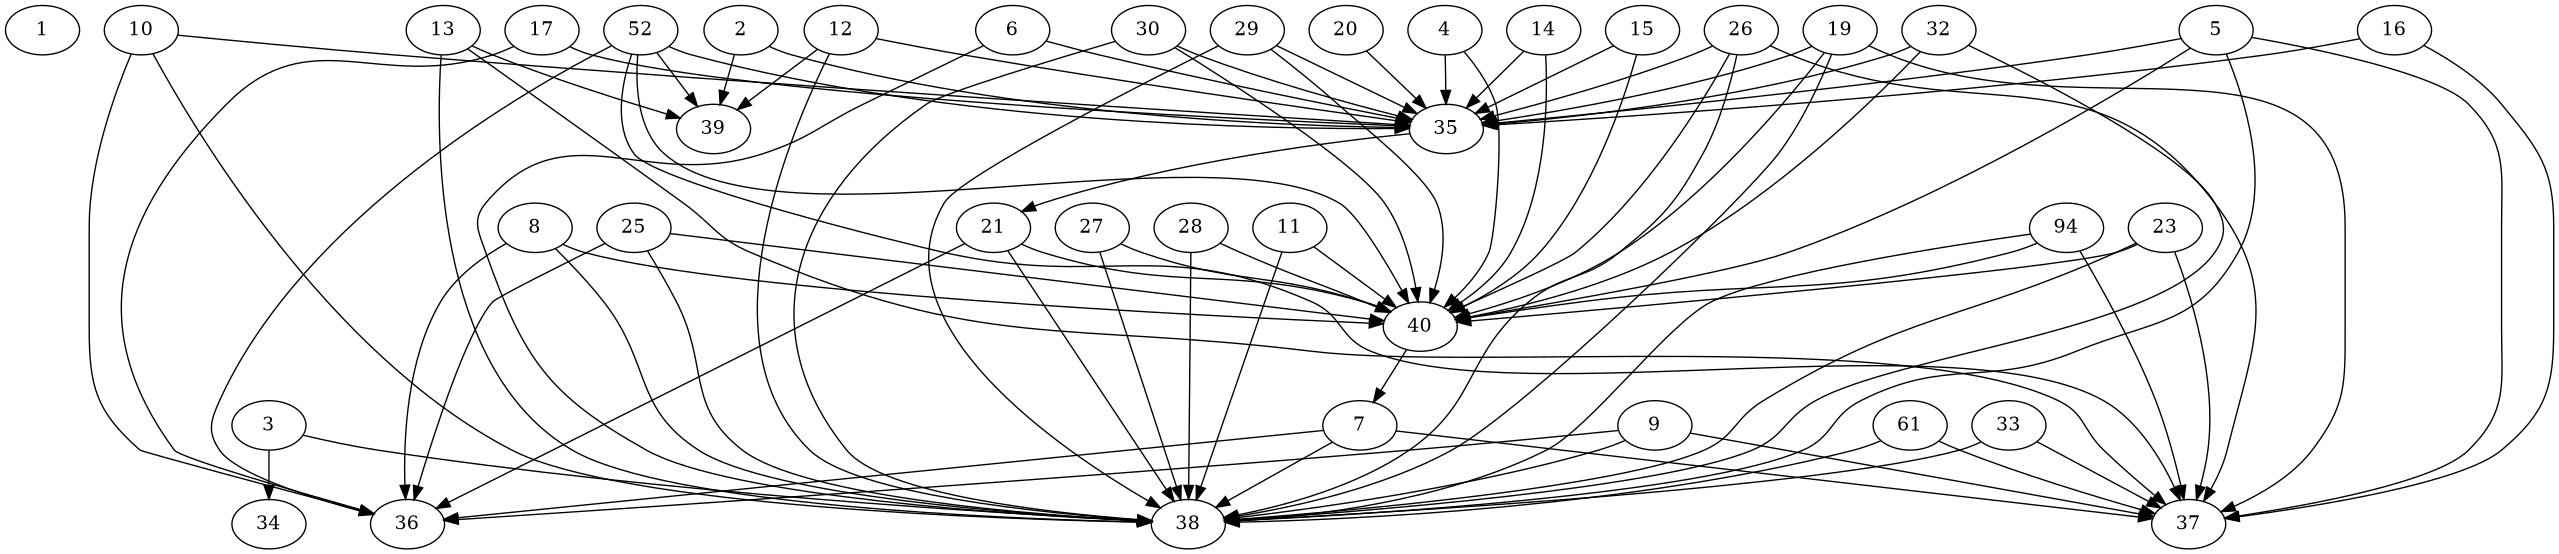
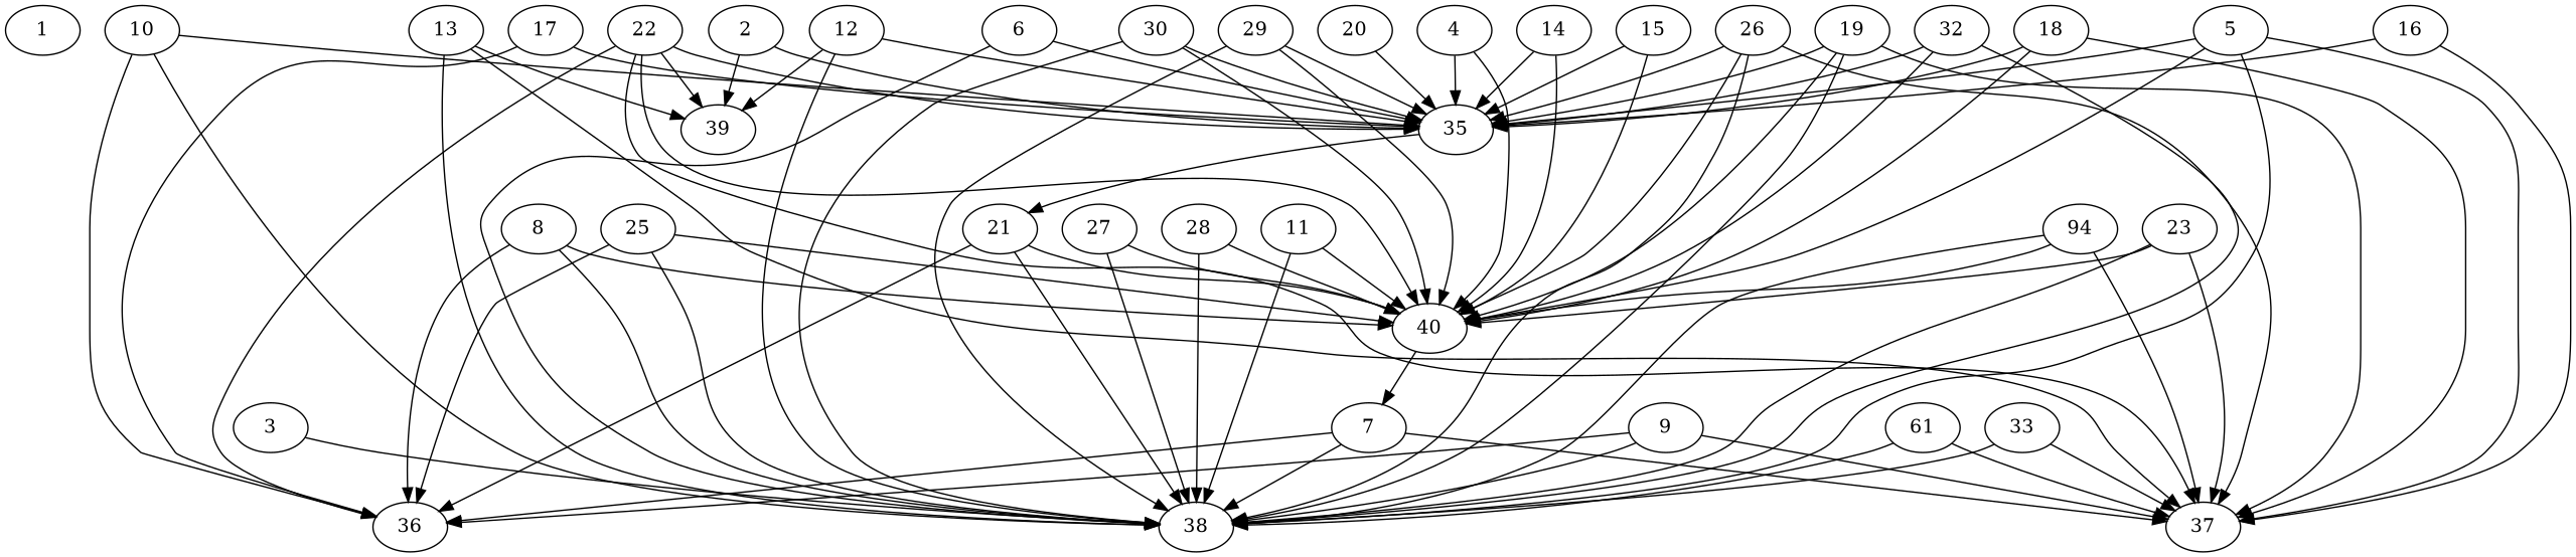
  digraph {
    node [alpha=0.12]
    1 [alpha=0.15 expect_size=101745021515368235008]
    2 [alpha=0.11 expect_size=1323397493159357696]
    35 [alpha=0.01 expect_size=54827747180253672]
    39 [alpha=0.18 expect_size=12108314619264516]
    21 [alpha=0.19 expect_size=6365802912091444]
    3 [alpha=0.06 expect_size=300663785627492608]
-   34 [alpha=0.11 expect_size=209759485027545]
    38 [alpha=0.19 expect_size=572196547402933632]
    4 [expect_size=471539353696340352]
    40 [alpha=0.03 expect_size=7715271690862848]
    7 [alpha=0.01 expect_size=29202798122059888]
    5 [alpha=0.15 expect_size=149158040762004064]
    37 [alpha=0.02 expect_size=772278743347622912]
    6 [alpha=0.16 expect_size=4705653362898164]
    36 [alpha=0.20 expect_size=19511355245738132]
    8 [expect_size=101479553685811888128]
    9 [alpha=0.19 expect_size=85527956587315986432]
    10 [expect_size=1481079886184448000000]
    11 [alpha=0.05 expect_size=990783476851699351552]
    12 [alpha=0.06 expect_size=390251450948474560]
    13 [alpha=0.16 expect_size=92429068325623600]
    14 [alpha=0.08 expect_size=11006092772833892]
    15 [alpha=0.04 expect_size=2688157765256263168]
    16 [expect_size=58224156889149728]
    17 [alpha=0.18 expect_size=222986807412674]
+   18 [expect_size=1679757471608484134912]
    19 [alpha=0.07 expect_size=351456698339115904]
    20 [alpha=0.10 expect_size=142326729883818917888]
-   22 [alpha=0.17 expect_size=58715961725270064 label=52]
+   22 [alpha=0.17 expect_size=58715961725270064]
    23 [alpha=0.03 expect_size=43668735094529536]
    n31 [alpha=0.17 expect_size=40617679223612304 label=94]
    25 [alpha=0.18 expect_size=1972275829626896384]
    26 [alpha=0.15 expect_size=81384237051586543616]
    27 [alpha=0.18 expect_size=10489446230260870]
    28 [alpha=0.08 expect_size=1358134233178198]
    29 [alpha=0.08 expect_size=527957923833473280]
    30 [alpha=0.09 expect_size=19473442899137192]
    n38 [alpha=0.05 expect_size=5588267261230392 label=61]
    32 [alpha=0.02 expect_size=620541777599744]
    33 [alpha=0.19 expect_size=1251566489048807680]
    2 -> 35
    2 -> 39
    35 -> 21
    21 -> 38
    21 -> 40
    21 -> 36
-   3 -> 34
    3 -> 38
    4 -> 35
    4 -> 40
    40 -> 7
    7 -> 38
    7 -> 37
    7 -> 36
    5 -> 35
    5 -> 38
    5 -> 40
    5 -> 37
    6 -> 35
    6 -> 38
    8 -> 38
    8 -> 40
    8 -> 36
    9 -> 38
    9 -> 37
    9 -> 36
    10 -> 35
    10 -> 38
    10 -> 36
    11 -> 38
    11 -> 40
    12 -> 35
    12 -> 39
    12 -> 38
    13 -> 39
    13 -> 38
    13 -> 37
    14 -> 35
    14 -> 40
    15 -> 35
    15 -> 40
    16 -> 35
    16 -> 37
    17 -> 35
    17 -> 36
+   18 -> 35
+   18 -> 40
+   18 -> 37
    19 -> 35
    19 -> 38
    19 -> 40
    19 -> 37
    20 -> 35
    22 -> 35
    22 -> 39
    22 -> 40
    22 -> 37
    22 -> 36
    23 -> 38
    23 -> 40
    23 -> 37
    n31 -> 38
    n31 -> 40
    n31 -> 37
    25 -> 38
    25 -> 40
    25 -> 36
    26 -> 35
    26 -> 38
    26 -> 40
    26 -> 37
    27 -> 38
    27 -> 40
    28 -> 38
    28 -> 40
    29 -> 35
    29 -> 38
    29 -> 40
    30 -> 35
    30 -> 38
    30 -> 40
    n38 -> 38
    n38 -> 37
    32 -> 35
    32 -> 38
    32 -> 40
    33 -> 38
    33 -> 37
  }
